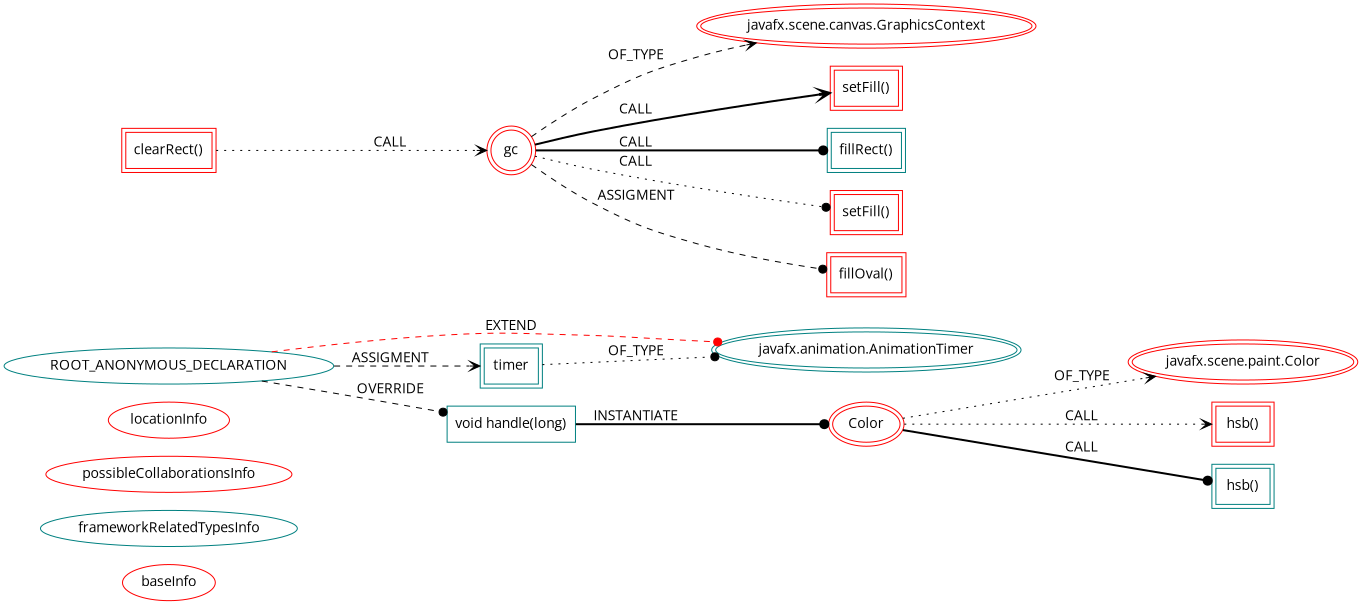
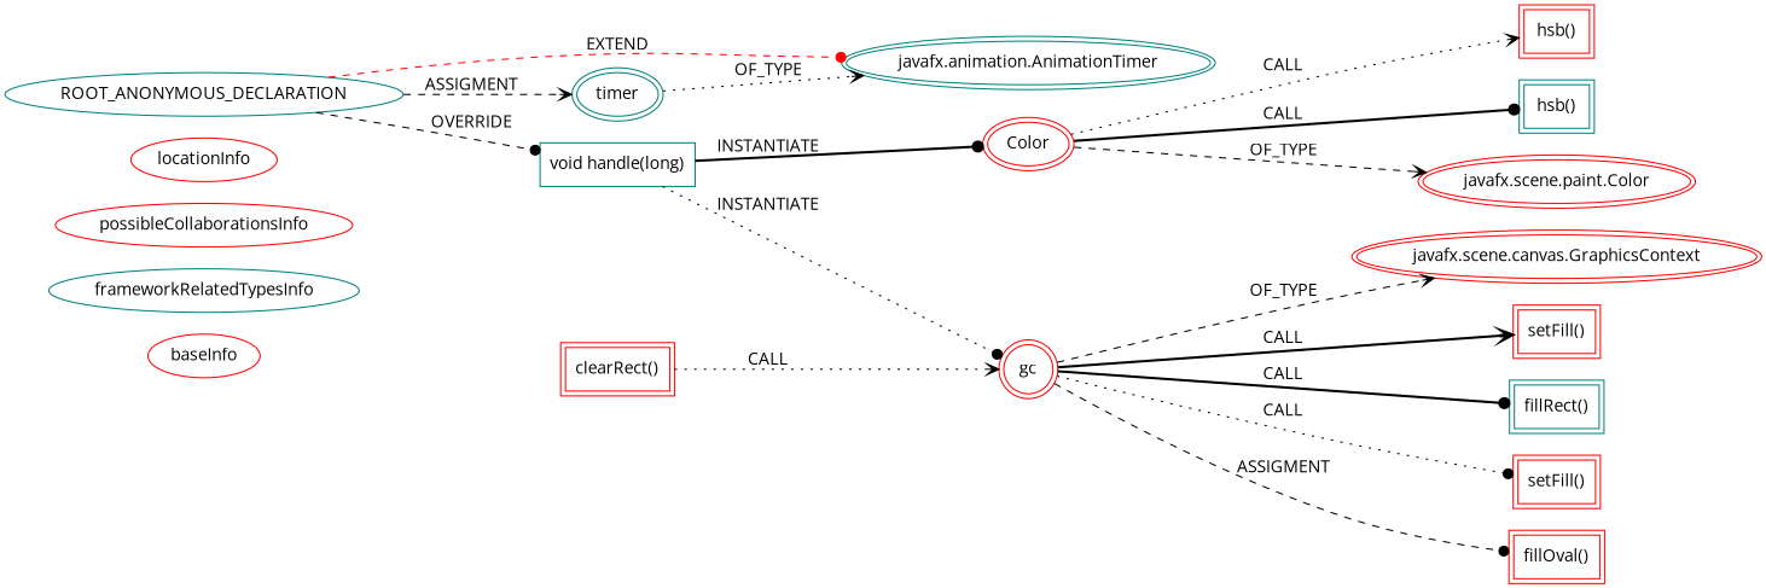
  digraph {
    fontname="Open Sans"
    rankdir=LR
    node [color=red fontname="Open Sans" isFrameworkType=true vertexType=INSIDE_CALL peripheries=2]
    edge [arrowhead=dot fontname="Open Sans" style=dashed]
    baseInfo [category=extension_graph graphId=3759 isAnonymous=true possibleRelation=false isFrameworkType="" vertexType="" peripheries=""]
    frameworkRelatedTypesInfo [0="javafx.animation.AnimationTimer" color=teal isFrameworkType="" vertexType="" peripheries=""]
    possibleCollaborationsInfo [isFrameworkType="" vertexType="" peripheries=""]
    locationInfo [contextSignature="void VU(java.lang.Object,boolean)" filePath="/nielsmaneschijn-8bit/8bit-master/src/net/maneschijn/bleep/ui/VU.java" graphId=3759 projectName="nielsmaneschijn-8bit" isFrameworkType="" vertexType="" peripheries=""]
    n5 [color=teal isFrameworkType=false label=ROOT_ANONYMOUS_DECLARATION vertexType=ROOT_ANONYMOUS_DECLARATION peripheries=""]
    n6 [color=teal label="javafx.animation.AnimationTimer" vertexType=FRAMEWORK_CLASS_TYPE]
-   n7 [color=teal label=timer vertexType=OUTSIDE_VARIABLE_EXPRESION shape=box]
+   n7 [color=teal label=timer vertexType=OUTSIDE_VARIABLE_EXPRESION]
    n8 [color=teal isFrameworkType=false label="void handle(long)" shape=box vertexType=OVERRIDING_METHOD_DECLARATION peripheries=""]
    n9 [label=gc shape=circle vertexType=VARIABLE_EXPRESION]
    n10 [label=Color shape=ellipse vertexType=VARIABLE_EXPRESION]
    n11 [label="javafx.scene.canvas.GraphicsContext" vertexType=FRAMEWORK_CLASS_TYPE]
    n12 [label="setFill()" shape=box]
    n13 [color=teal label="fillRect()" shape=box]
    n14 [label="setFill()" shape=box]
    n15 [label="fillOval()" shape=box]
    n16 [label="javafx.scene.paint.Color" vertexType=FRAMEWORK_CLASS_TYPE]
    n17 [label="hsb()" shape=box]
    n18 [color=teal label="hsb()" shape=box]
    n19 [label="clearRect()" shape=box]
    n5 -> n6 [color=red label=EXTEND]
    n5 -> n7 [arrowhead=vee label=ASSIGMENT]
    n5 -> n8 [label=OVERRIDE]
-   n7 -> n6 [label=OF_TYPE style=dotted]
+   n7 -> n6 [arrowhead=vee label=OF_TYPE style=dotted]
+   n8 -> n9 [label=INSTANTIATE style=dotted]
    n8 -> n10 [label=INSTANTIATE style=bold]
    n9 -> n11 [arrowhead=vee label=OF_TYPE]
    n9 -> n12 [arrowhead=vee label=CALL style=bold]
    n9 -> n13 [label=CALL style=bold]
    n9 -> n14 [label=CALL style=dotted]
    n9 -> n15 [label=ASSIGMENT]
-   n10 -> n16 [arrowhead=vee label=OF_TYPE style=dotted]
+   n10 -> n16 [arrowhead=vee label=OF_TYPE]
    n10 -> n17 [arrowhead=vee label=CALL style=dotted]
    n10 -> n18 [label=CALL style=bold]
    n19 -> n9 [arrowhead=vee label=CALL style=dotted]
  }
